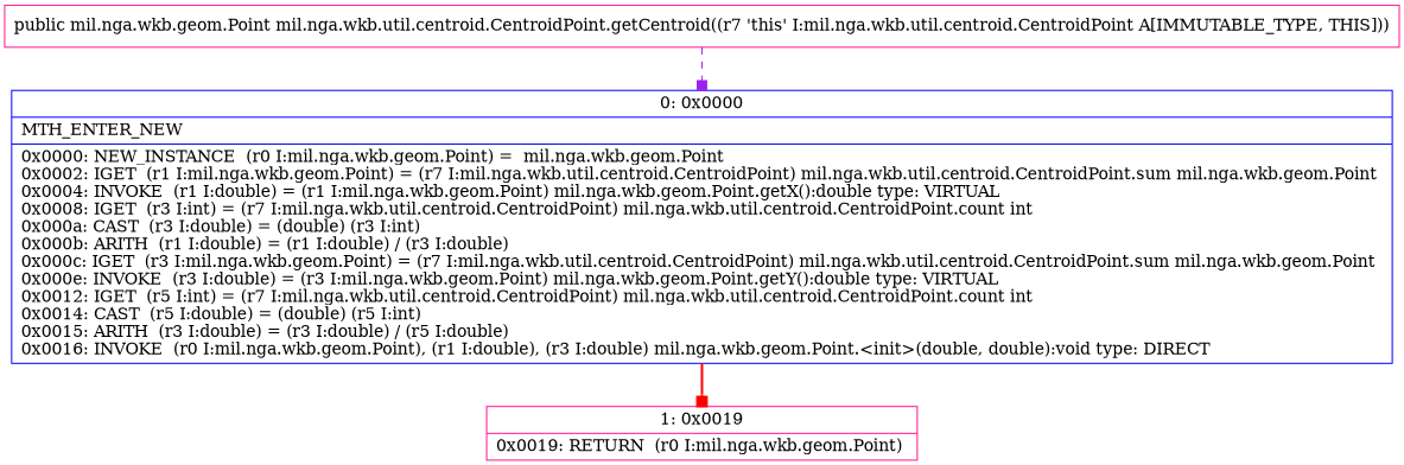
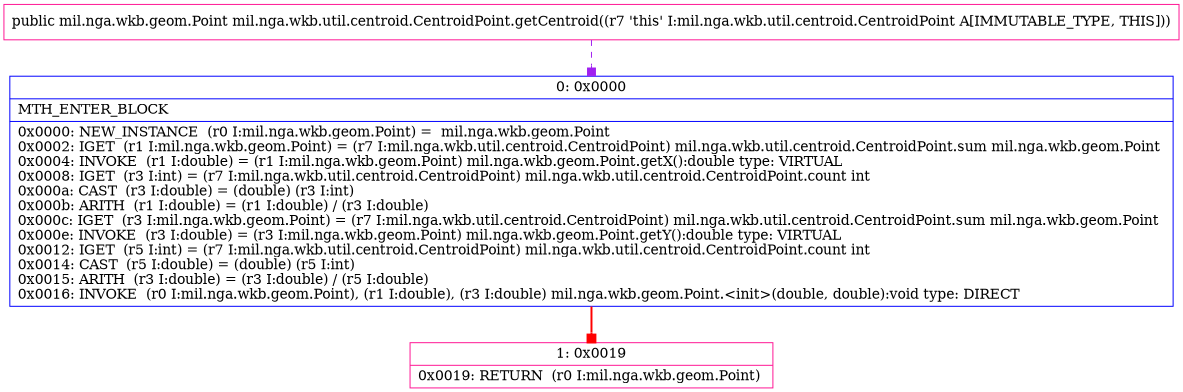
  digraph {
    node [shape=record color=deeppink]
    edge [arrowhead=box]
-   n1 [label="{0\:\ 0x0000|MTH_ENTER_NEW\l|0x0000: NEW_INSTANCE  (r0 I:mil.nga.wkb.geom.Point) =  mil.nga.wkb.geom.Point \l0x0002: IGET  (r1 I:mil.nga.wkb.geom.Point) = (r7 I:mil.nga.wkb.util.centroid.CentroidPoint) mil.nga.wkb.util.centroid.CentroidPoint.sum mil.nga.wkb.geom.Point \l0x0004: INVOKE  (r1 I:double) = (r1 I:mil.nga.wkb.geom.Point) mil.nga.wkb.geom.Point.getX():double type: VIRTUAL \l0x0008: IGET  (r3 I:int) = (r7 I:mil.nga.wkb.util.centroid.CentroidPoint) mil.nga.wkb.util.centroid.CentroidPoint.count int \l0x000a: CAST  (r3 I:double) = (double) (r3 I:int) \l0x000b: ARITH  (r1 I:double) = (r1 I:double) \/ (r3 I:double) \l0x000c: IGET  (r3 I:mil.nga.wkb.geom.Point) = (r7 I:mil.nga.wkb.util.centroid.CentroidPoint) mil.nga.wkb.util.centroid.CentroidPoint.sum mil.nga.wkb.geom.Point \l0x000e: INVOKE  (r3 I:double) = (r3 I:mil.nga.wkb.geom.Point) mil.nga.wkb.geom.Point.getY():double type: VIRTUAL \l0x0012: IGET  (r5 I:int) = (r7 I:mil.nga.wkb.util.centroid.CentroidPoint) mil.nga.wkb.util.centroid.CentroidPoint.count int \l0x0014: CAST  (r5 I:double) = (double) (r5 I:int) \l0x0015: ARITH  (r3 I:double) = (r3 I:double) \/ (r5 I:double) \l0x0016: INVOKE  (r0 I:mil.nga.wkb.geom.Point), (r1 I:double), (r3 I:double) mil.nga.wkb.geom.Point.\<init\>(double, double):void type: DIRECT \l}" color=blue]
+   n1 [label="{0\:\ 0x0000|MTH_ENTER_BLOCK\l|0x0000: NEW_INSTANCE  (r0 I:mil.nga.wkb.geom.Point) =  mil.nga.wkb.geom.Point \l0x0002: IGET  (r1 I:mil.nga.wkb.geom.Point) = (r7 I:mil.nga.wkb.util.centroid.CentroidPoint) mil.nga.wkb.util.centroid.CentroidPoint.sum mil.nga.wkb.geom.Point \l0x0004: INVOKE  (r1 I:double) = (r1 I:mil.nga.wkb.geom.Point) mil.nga.wkb.geom.Point.getX():double type: VIRTUAL \l0x0008: IGET  (r3 I:int) = (r7 I:mil.nga.wkb.util.centroid.CentroidPoint) mil.nga.wkb.util.centroid.CentroidPoint.count int \l0x000a: CAST  (r3 I:double) = (double) (r3 I:int) \l0x000b: ARITH  (r1 I:double) = (r1 I:double) \/ (r3 I:double) \l0x000c: IGET  (r3 I:mil.nga.wkb.geom.Point) = (r7 I:mil.nga.wkb.util.centroid.CentroidPoint) mil.nga.wkb.util.centroid.CentroidPoint.sum mil.nga.wkb.geom.Point \l0x000e: INVOKE  (r3 I:double) = (r3 I:mil.nga.wkb.geom.Point) mil.nga.wkb.geom.Point.getY():double type: VIRTUAL \l0x0012: IGET  (r5 I:int) = (r7 I:mil.nga.wkb.util.centroid.CentroidPoint) mil.nga.wkb.util.centroid.CentroidPoint.count int \l0x0014: CAST  (r5 I:double) = (double) (r5 I:int) \l0x0015: ARITH  (r3 I:double) = (r3 I:double) \/ (r5 I:double) \l0x0016: INVOKE  (r0 I:mil.nga.wkb.geom.Point), (r1 I:double), (r3 I:double) mil.nga.wkb.geom.Point.\<init\>(double, double):void type: DIRECT \l}" color=blue]
    n2 [label="{1\:\ 0x0019|0x0019: RETURN  (r0 I:mil.nga.wkb.geom.Point) \l}"]
    n3 [label="{public mil.nga.wkb.geom.Point mil.nga.wkb.util.centroid.CentroidPoint.getCentroid((r7 'this' I:mil.nga.wkb.util.centroid.CentroidPoint A[IMMUTABLE_TYPE, THIS])) }"]
    n1 -> n2 [color=red style=bold]
    n3 -> n1 [color=purple style=dashed]
  }
